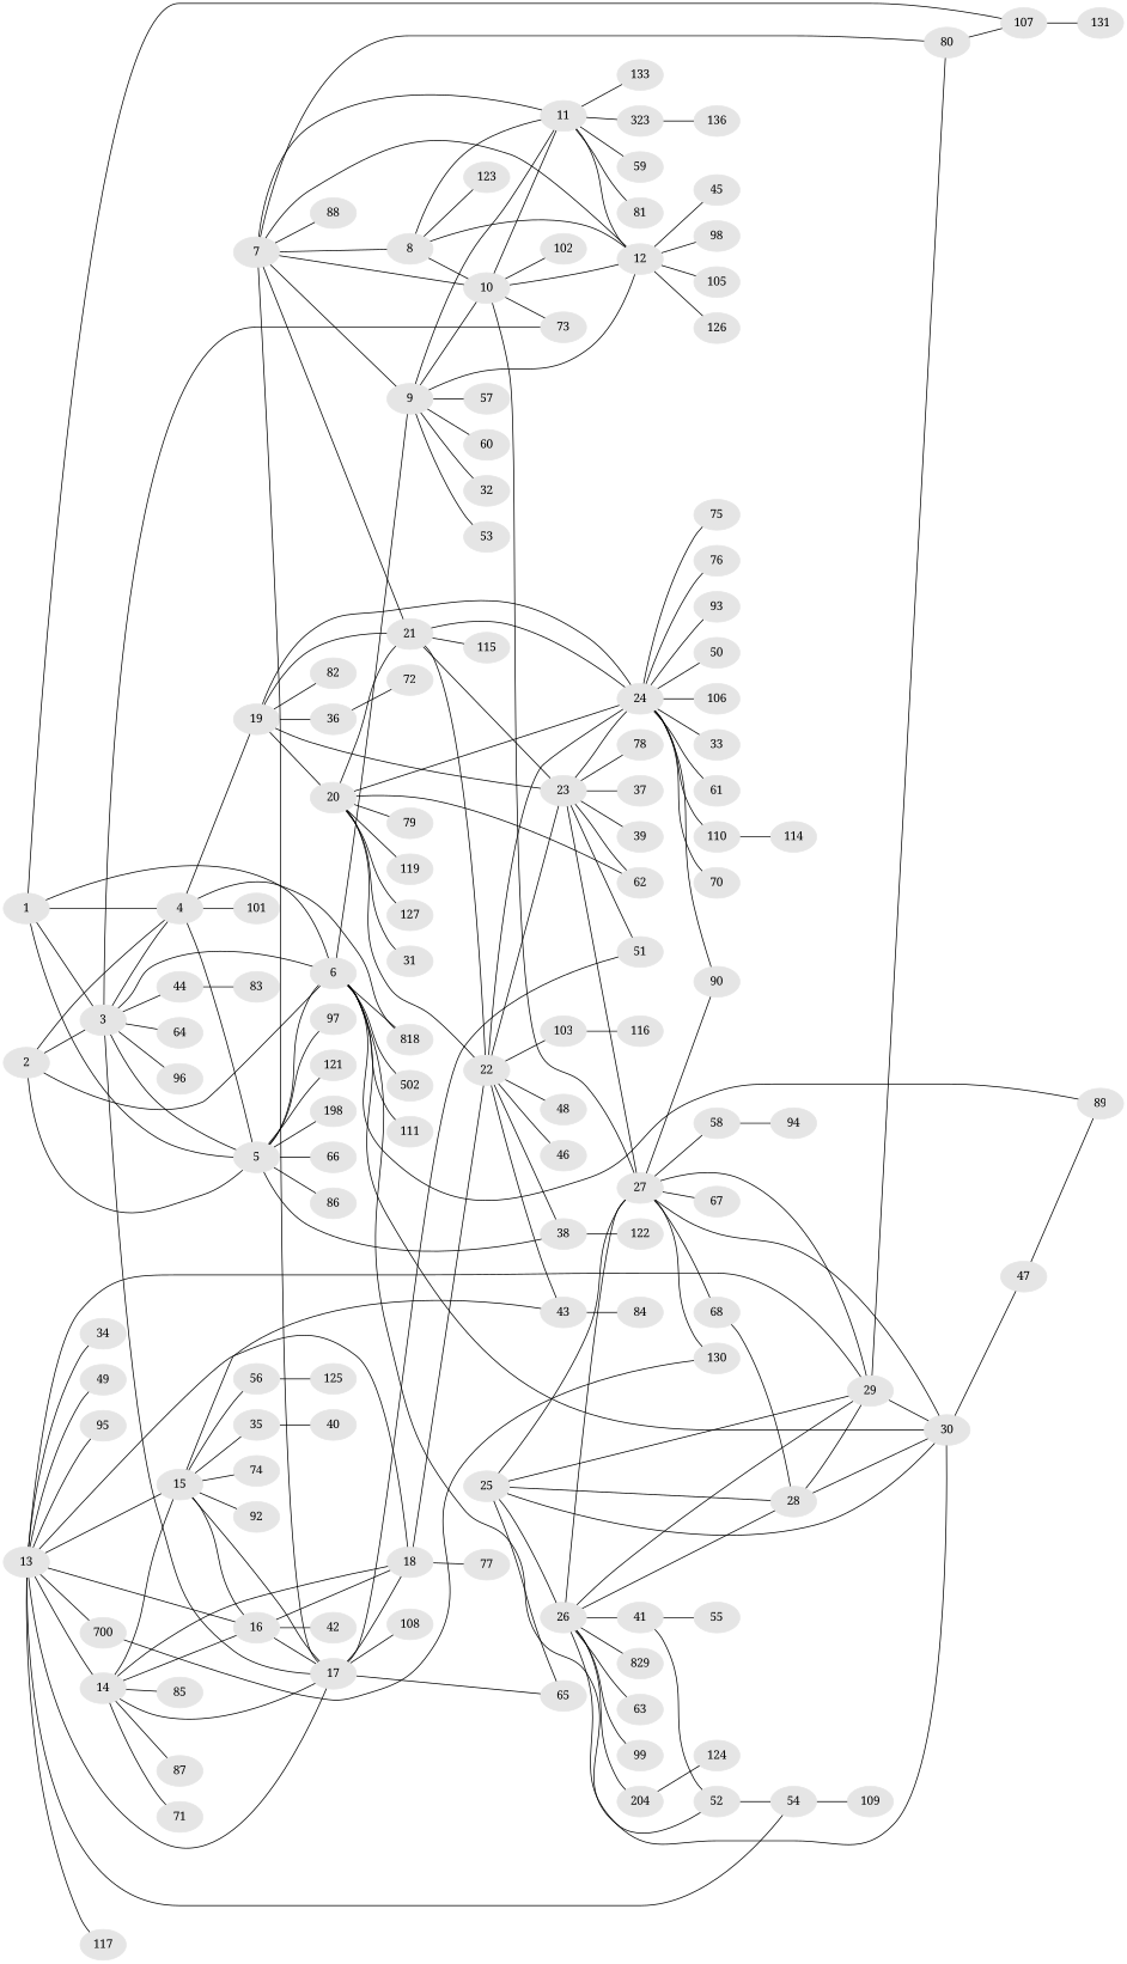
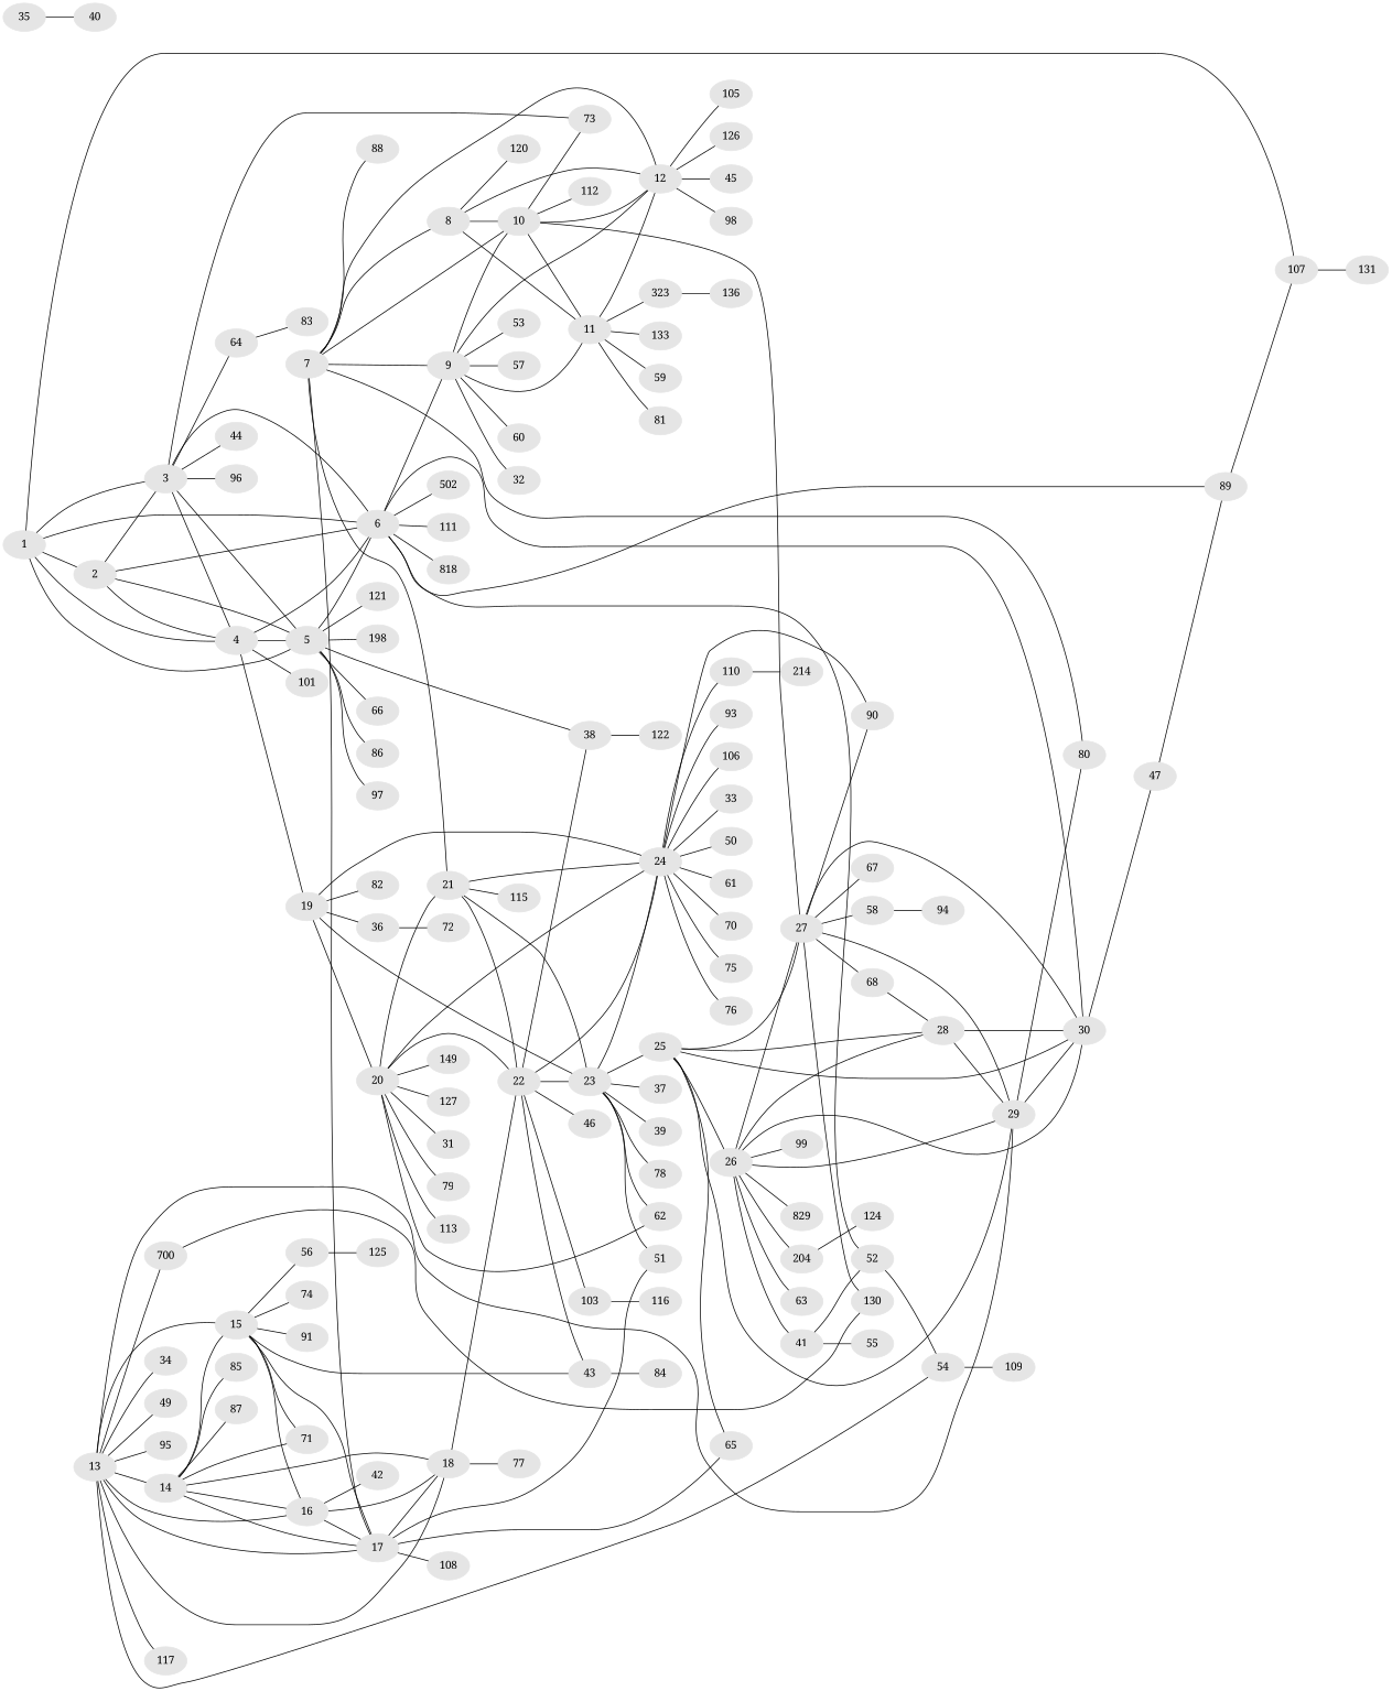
  graph {
    fontname="Noto Serif"
    rankdir=LR
    node [color=gray90 fontname="Noto Serif" style=filled]
    edge [fontname="Noto Serif"]
    1
    2
    3
    4
    5
    6
    107
    17
    44
    64
    73
    96
    19
    101
    38
    66
    86
    97
    121
    n20 [label=198]
    9
    30
    52
    89
    n25 [label=502]
    111
    n27 [label=818]
    131
    18
    51
    65
    108
    83
    21
    20
    23
    24
    36
    82
    122
    10
    11
    12
    32
    53
    57
    60
    47
    54
    7
    8
    80
    88
-   120 [label=123]
+   120
    27
-   112 [label=102]
+   112
    59
    81
    n59 [label=323]
    133
    45
    98
    105
    126
    22
    115
    29
    90
    58
    67
    68
    130
    n73 [label=136]
    13
    14
    15
    16
    34
    49
    95
    n81 [label=700]
    117
    71
    85
    87
    35
    43
    56
    74
-   92
+   92 [label=91]
    42
    77
    109
    40
    84
    125
    46
-   48
    103
    31
    79
-   119
+   113
+   119 [label=149]
    127
    62
    25
    37
    39
    78
    33
    50
    61
    70
    75
    76
    93
    106
    110
    72
    116
    26
    28
-   114
+   114 [label=214]
    41
    63
    99
    n127 [label=204]
    n128 [label=829]
    55
    124
    94
+   1 -- 2
    1 -- 3
    1 -- 4
    1 -- 5
    1 -- 6
    1 -- 107
    2 -- 3
    2 -- 4
    2 -- 5
    2 -- 6
    3 -- 4
    3 -- 5
    3 -- 6
-   3 -- 17
    3 -- 44
    3 -- 64
    3 -- 73
    3 -- 96
    4 -- 5
-   4 -- n27
+   4 -- 6
    4 -- 19
    4 -- 101
    5 -- 6
    5 -- 38
    5 -- 66
    5 -- 86
    5 -- 97
    5 -- 121
    5 -- n20
    6 -- 9
    6 -- 30
    6 -- 52
    6 -- 89
    6 -- n25
    6 -- 111
    6 -- n27
    107 -- 131
    17 -- 18
    17 -- 51
    17 -- 65
    17 -- 108
-   44 -- 83
-   19 -- 21
+   64 -- 83
    19 -- 20
    19 -- 23
    19 -- 24
    19 -- 36
    19 -- 82
    38 -- 122
    9 -- 10
    9 -- 11
    9 -- 12
    9 -- 32
    9 -- 53
    9 -- 57
    9 -- 60
    30 -- 47
    52 -- 54
-   80 -- 107
+   89 -- 107
    18 -- 22
    18 -- 77
    21 -- 23
    21 -- 24
    21 -- 22
    21 -- 115
    20 -- 21
    20 -- 24
    20 -- 22
    20 -- 31
    20 -- 79
+   20 -- 113
    20 -- 119
    20 -- 127
    20 -- 62
    23 -- 51
    23 -- 24
    23 -- 62
-   23 -- 27
+   23 -- 25
    23 -- 37
    23 -- 39
    23 -- 78
    24 -- 90
    24 -- 33
    24 -- 50
    24 -- 61
    24 -- 70
    24 -- 75
    24 -- 76
    24 -- 93
    24 -- 106
    24 -- 110
    36 -- 72
    10 -- 73
    10 -- 11
    10 -- 12
    10 -- 27
    10 -- 112
    11 -- 12
    11 -- 59
    11 -- 81
    11 -- n59
    11 -- 133
    12 -- 45
    12 -- 98
    12 -- 105
    12 -- 126
    47 -- 89
    54 -- 109
    7 -- 17
    7 -- 9
    7 -- 21
    7 -- 10
-   7 -- 11
    7 -- 12
    7 -- 8
    7 -- 80
    7 -- 88
    8 -- 10
    8 -- 11
    8 -- 12
    8 -- 120
    27 -- 30
    27 -- 29
    27 -- 90
    27 -- 58
    27 -- 67
    27 -- 68
    27 -- 130
    n59 -- n73
    22 -- 38
    22 -- 23
    22 -- 24
    22 -- 43
    22 -- 46
-   22 -- 48
    22 -- 103
    29 -- 30
    29 -- 80
    58 -- 94
    68 -- 28
    13 -- 17
    13 -- 18
    13 -- 54
    13 -- 29
    13 -- 14
    13 -- 15
    13 -- 16
    13 -- 34
    13 -- 49
    13 -- 95
    13 -- n81
    13 -- 117
    14 -- 17
    14 -- 18
    14 -- 15
    14 -- 16
    14 -- 71
    14 -- 85
    14 -- 87
    15 -- 17
    15 -- 16
-   15 -- 35
+   15 -- 71
    15 -- 43
    15 -- 56
    15 -- 74
    15 -- 92
    16 -- 17
    16 -- 18
    16 -- 42
    n81 -- 130
    35 -- 40
    43 -- 84
    56 -- 125
    103 -- 116
    25 -- 30
    25 -- 65
    25 -- 27
    25 -- 29
    25 -- 26
    25 -- 28
    110 -- 114
    26 -- 30
    26 -- 27
    26 -- 29
    26 -- 28
    26 -- 41
    26 -- 63
    26 -- 99
    26 -- n127
    26 -- n128
    28 -- 30
    28 -- 29
    41 -- 52
    41 -- 55
    n127 -- 124
  }
